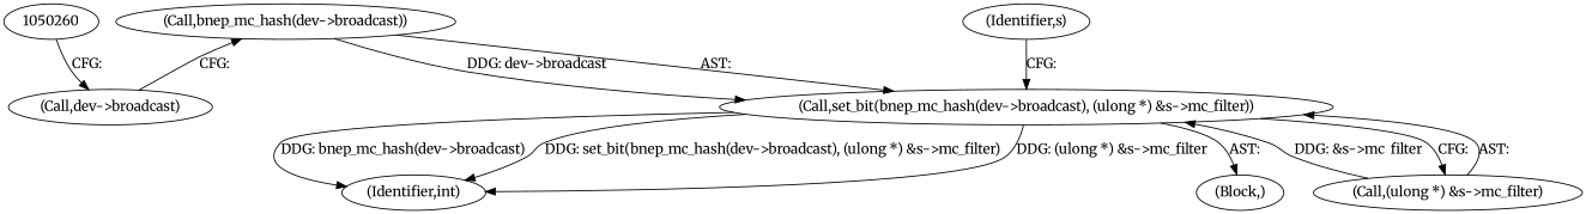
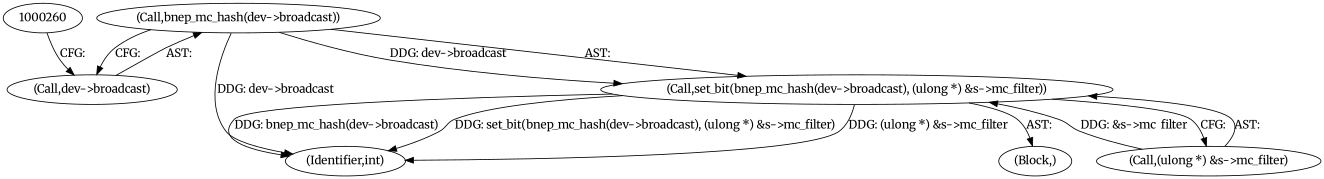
  digraph {
    fontname=Merriweather
    node [fontname=Merriweather]
    edge [fontname=Merriweather]
    n1 [label="(Call,bnep_mc_hash(dev->broadcast))"]
    n2 [label="(Call,set_bit(bnep_mc_hash(dev->broadcast), (ulong *) &s->mc_filter))"]
    n3 [label="(Call,dev->broadcast)"]
    n4 [label="(Identifier,int)"]
    n5 [label="(Block,)"]
    n6 [label="(Call,(ulong *) &s->mc_filter)"]
-   n7 [label="(Identifier,s)"]
-   1000260 [label=1050260]
+   1000260
    n1 -> n2 [label="AST: "]
    n1 -> n2 [label="DDG: dev->broadcast"]
+   n1 -> n3 [label="CFG: "]
+   n1 -> n4 [label="DDG: dev->broadcast"]
    n2 -> n4 [label="DDG: (ulong *) &s->mc_filter"]
    n2 -> n4 [label="DDG: bnep_mc_hash(dev->broadcast)"]
    n2 -> n4 [label="DDG: set_bit(bnep_mc_hash(dev->broadcast), (ulong *) &s->mc_filter)"]
    n2 -> n5 [label="AST: "]
    n2 -> n6 [label="CFG: "]
-   n3 -> n1 [label="CFG: "]
+   n3 -> n1 [label="AST: "]
    n6 -> n2 [label="AST: "]
    n6 -> n2 [label="DDG: &s->mc_filter"]
-   n7 -> n2 [label="CFG: "]
    1000260 -> n3 [label="CFG: "]
  }
